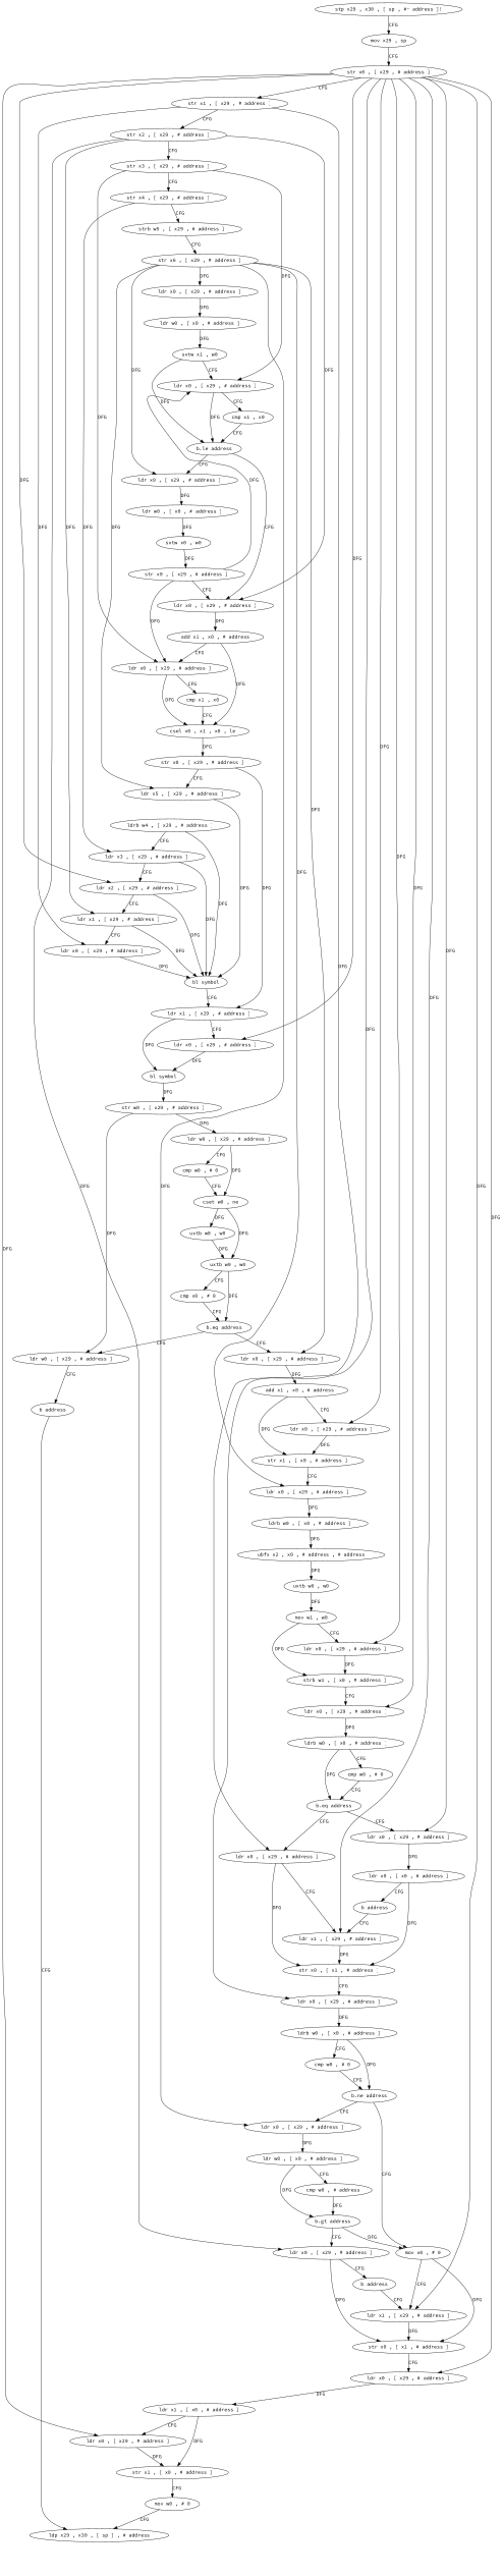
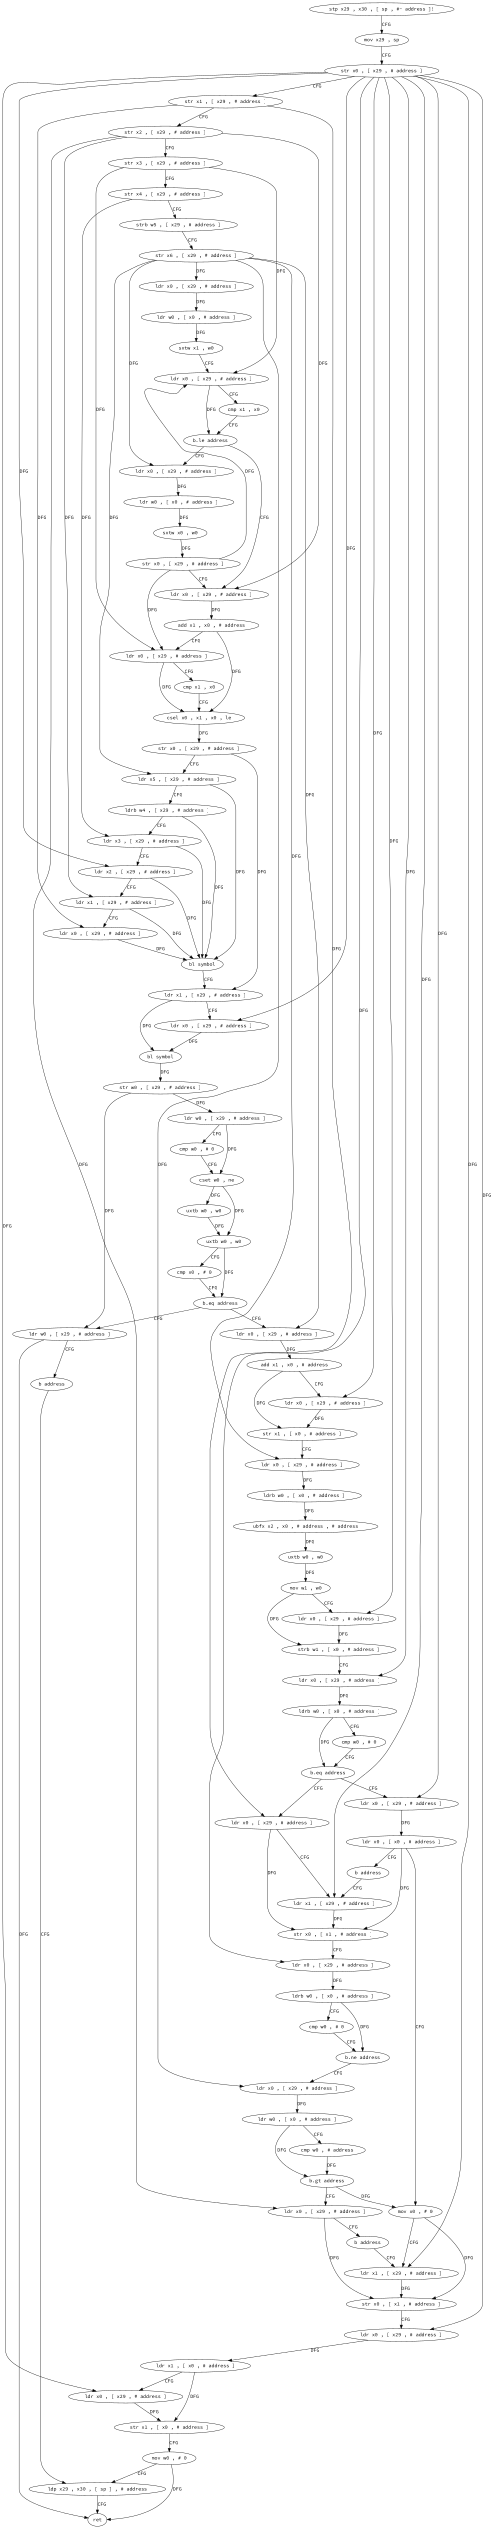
  digraph {
    fontname="Source Code Pro"
    node [fontname="Source Code Pro"]
    edge [fontname="Source Code Pro"]
    n1 [label="stp x29 , x30 , [ sp , #- address ]!"]
    n2 [label="mov x29 , sp"]
    n3 [label="str x0 , [ x29 , # address ]"]
    n4 [label="str x1 , [ x29 , # address ]"]
    n5 [label="ldr x2 , [ x29 , # address ]"]
    n6 [label="ldr x0 , [ x29 , # address ]"]
    n7 [label="ldr x0 , [ x29 , # address ]"]
    n8 [label="ldr x0 , [ x29 , # address ]"]
    n9 [label="ldr x0 , [ x29 , # address ]"]
    n10 [label="ldr x0 , [ x29 , # address ]"]
    n11 [label="ldr x1 , [ x29 , # address ]"]
    n12 [label="ldr x1 , [ x29 , # address ]"]
    n13 [label="ldr x0 , [ x29 , # address ]"]
    n14 [label="ldr x0 , [ x29 , # address ]"]
    n15 [label="ldr x0 , [ x29 , # address ]"]
    n16 [label="str x2 , [ x29 , # address ]"]
    n17 [label="ldr x0 , [ x29 , # address ]"]
    n18 [label="ldr x0 , [ x29 , # address ]"]
    n19 [label="ldr x1 , [ x29 , # address ]"]
    n20 [label="bl symbol"]
    n21 [label="bl symbol"]
    n22 [label="str x1 , [ x0 , # address ]"]
    n23 [label="strb w1 , [ x0 , # address ]"]
    n24 [label="ldrb w0 , [ x0 , # address ]"]
    n25 [label="ldr x0 , [ x0 , # address ]"]
    n26 [label="str x0 , [ x1 , # address ]"]
    n27 [label="str x0 , [ x1 , # address ]"]
    n28 [label="ldrb w0 , [ x0 , # address ]"]
    n29 [label="ldr x1 , [ x0 , # address ]"]
    n30 [label="str x1 , [ x0 , # address ]"]
    n31 [label="str x3 , [ x29 , # address ]"]
    n32 [label="ldr x0 , [ x29 , # address ]"]
    n33 [label="ldr x0 , [ x29 , # address ]"]
    n34 [label="str x4 , [ x29 , # address ]"]
    n35 [label="ldr x0 , [ x29 , # address ]"]
    n36 [label="ldr x0 , [ x29 , # address ]"]
    n37 [label="add x1 , x0 , # address"]
    n38 [label="b address"]
    n39 [label="strb w5 , [ x29 , # address ]"]
    n40 [label="ldr x3 , [ x29 , # address ]"]
    n41 [label="b.le address"]
    n42 [label="cmp x1 , x0"]
    n43 [label="csel x0 , x1 , x0 , le"]
    n44 [label="cmp x1 , x0"]
    n45 [label="str x6 , [ x29 , # address ]"]
    n46 [label="ldr x0 , [ x29 , # address ]"]
    n47 [label="ldr x0 , [ x29 , # address ]"]
    n48 [label="ldr x5 , [ x29 , # address ]"]
    n49 [label="ldr x0 , [ x29 , # address ]"]
    n50 [label="ldr x0 , [ x29 , # address ]"]
    n51 [label="ldr x0 , [ x29 , # address ]"]
    n52 [label="ldrb w4 , [ x29 , # address ]"]
    n53 [label="ldr w0 , [ x0 , # address ]"]
    n54 [label="ldr w0 , [ x0 , # address ]"]
    n55 [label="add x1 , x0 , # address"]
    n56 [label="ldrb w0 , [ x0 , # address ]"]
    n57 [label="ldr w0 , [ x0 , # address ]"]
    n58 [label="sxtw x1 , w0"]
    n59 [label="sxtw x0 , w0"]
    n60 [label="str x0 , [ x29 , # address ]"]
    n61 [label="ldr x1 , [ x29 , # address ]"]
    n62 [label="str w0 , [ x29 , # address ]"]
    n63 [label="ldr w0 , [ x29 , # address ]"]
    n64 [label="ldr w0 , [ x29 , # address ]"]
    n65 [label="cmp w0 , # 0"]
    n66 [label="cset w0 , ne"]
    n67 [label="b address"]
+   n68 [label=ret]
    n69 [label="uxtb w0 , w0"]
    n70 [label="uxtb w0 , w0"]
    n71 [label="cmp x0 , # 0"]
    n72 [label="b.eq address"]
    n73 [label="ldp x29 , x30 , [ sp ] , # address"]
    n74 [label="str x0 , [ x29 , # address ]"]
    n75 [label="ubfx x2 , x0 , # address , # address"]
    n76 [label="uxtb w0 , w0"]
    n77 [label="mov w1 , w0"]
    n78 [label="cmp w0 , # 0"]
    n79 [label="b.eq address"]
    n80 [label="b address"]
    n81 [label="mov x0 , # 0"]
    n82 [label="cmp w0 , # address"]
    n83 [label="b.gt address"]
    n84 [label="cmp w0 , # 0"]
    n85 [label="b.ne address"]
    n86 [label="mov w0 , # 0"]
    n1 -> n2 [label=CFG]
    n2 -> n3 [label=CFG]
    n3 -> n4 [label=CFG]
    n3 -> n5 [label=DFG]
    n3 -> n6 [label=DFG]
    n3 -> n7 [label=DFG]
    n3 -> n8 [label=DFG]
    n3 -> n9 [label=DFG]
    n3 -> n10 [label=DFG]
    n3 -> n11 [label=DFG]
    n3 -> n12 [label=DFG]
    n3 -> n13 [label=DFG]
    n3 -> n14 [label=DFG]
    n3 -> n15 [label=DFG]
    n4 -> n16 [label=CFG]
    n4 -> n17 [label=DFG]
    n4 -> n18 [label=DFG]
    n5 -> n19 [label=CFG]
    n5 -> n20 [label=DFG]
    n6 -> n21 [label=DFG]
    n7 -> n22 [label=DFG]
    n8 -> n23 [label=DFG]
    n9 -> n24 [label=DFG]
    n10 -> n25 [label=DFG]
    n11 -> n26 [label=DFG]
    n12 -> n27 [label=DFG]
    n13 -> n28 [label=DFG]
    n14 -> n29 [label=DFG]
    n15 -> n30 [label=DFG]
    n16 -> n19 [label=DFG]
    n16 -> n31 [label=CFG]
    n16 -> n32 [label=DFG]
    n16 -> n33 [label=DFG]
    n17 -> n20 [label=DFG]
    n18 -> n11 [label=CFG]
    n18 -> n26 [label=DFG]
    n19 -> n17 [label=CFG]
    n19 -> n20 [label=DFG]
    n20 -> n61 [label=CFG]
    n21 -> n62 [label=DFG]
    n22 -> n50 [label=CFG]
    n23 -> n9 [label=CFG]
    n24 -> n78 [label=CFG]
    n24 -> n79 [label=DFG]
    n25 -> n26 [label=DFG]
    n25 -> n80 [label=CFG]
    n26 -> n13 [label=CFG]
    n27 -> n14 [label=CFG]
    n28 -> n84 [label=CFG]
    n28 -> n85 [label=DFG]
    n29 -> n15 [label=CFG]
    n29 -> n30 [label=DFG]
    n30 -> n86 [label=CFG]
    n31 -> n34 [label=CFG]
    n31 -> n35 [label=DFG]
    n31 -> n36 [label=DFG]
    n32 -> n37 [label=DFG]
    n33 -> n27 [label=DFG]
    n33 -> n38 [label=CFG]
    n34 -> n39 [label=CFG]
    n34 -> n40 [label=DFG]
    n35 -> n41 [label=DFG]
    n35 -> n42 [label=CFG]
    n36 -> n43 [label=DFG]
    n36 -> n44 [label=CFG]
    n37 -> n36 [label=CFG]
    n37 -> n43 [label=DFG]
    n38 -> n12 [label=CFG]
    n39 -> n45 [label=CFG]
    n40 -> n5 [label=CFG]
    n40 -> n20 [label=DFG]
    n41 -> n32 [label=CFG]
    n41 -> n47 [label=CFG]
    n42 -> n41 [label=CFG]
    n43 -> n60 [label=DFG]
    n44 -> n43 [label=CFG]
    n45 -> n46 [label=DFG]
    n45 -> n47 [label=DFG]
    n45 -> n48 [label=DFG]
    n45 -> n49 [label=DFG]
    n45 -> n50 [label=DFG]
    n45 -> n51 [label=DFG]
    n46 -> n53 [label=DFG]
    n47 -> n54 [label=DFG]
    n48 -> n20 [label=DFG]
+   n48 -> n52 [label=CFG]
    n49 -> n55 [label=DFG]
    n50 -> n56 [label=DFG]
    n51 -> n57 [label=DFG]
    n52 -> n20 [label=DFG]
    n52 -> n40 [label=CFG]
    n53 -> n58 [label=DFG]
    n54 -> n59 [label=DFG]
    n55 -> n7 [label=CFG]
    n55 -> n22 [label=DFG]
    n56 -> n75 [label=DFG]
    n57 -> n82 [label=CFG]
    n57 -> n83 [label=DFG]
    n58 -> n35 [label=CFG]
-   n58 -> n41 [label=DFG]
    n59 -> n74 [label=DFG]
    n60 -> n48 [label=CFG]
    n60 -> n61 [label=DFG]
    n61 -> n6 [label=CFG]
    n61 -> n21 [label=DFG]
    n62 -> n63 [label=DFG]
    n62 -> n64 [label=DFG]
    n63 -> n65 [label=CFG]
    n63 -> n66 [label=DFG]
    n64 -> n67 [label=CFG]
+   n64 -> n68 [label=DFG]
    n65 -> n66 [label=CFG]
    n66 -> n69 [label=DFG]
    n66 -> n70 [label=DFG]
    n67 -> n73 [label=CFG]
    n69 -> n70 [label=DFG]
    n70 -> n71 [label=CFG]
    n70 -> n72 [label=DFG]
    n71 -> n72 [label=CFG]
    n72 -> n49 [label=CFG]
    n72 -> n64 [label=CFG]
+   n73 -> n68 [label=CFG]
    n74 -> n32 [label=CFG]
    n74 -> n35 [label=DFG]
    n74 -> n36 [label=DFG]
    n75 -> n76 [label=DFG]
    n76 -> n77 [label=DFG]
    n77 -> n8 [label=CFG]
    n77 -> n23 [label=DFG]
    n78 -> n79 [label=CFG]
    n79 -> n10 [label=CFG]
    n79 -> n18 [label=CFG]
    n80 -> n11 [label=CFG]
    n81 -> n12 [label=CFG]
    n81 -> n27 [label=DFG]
    n82 -> n83 [label=DFG]
    n83 -> n33 [label=CFG]
    n83 -> n81 [label=DFG]
    n84 -> n85 [label=CFG]
    n85 -> n51 [label=CFG]
-   n85 -> n81 [label=CFG]
+   n25 -> n81 [label=CFG]
+   n86 -> n68 [label=DFG]
    n86 -> n73 [label=CFG]
  }
